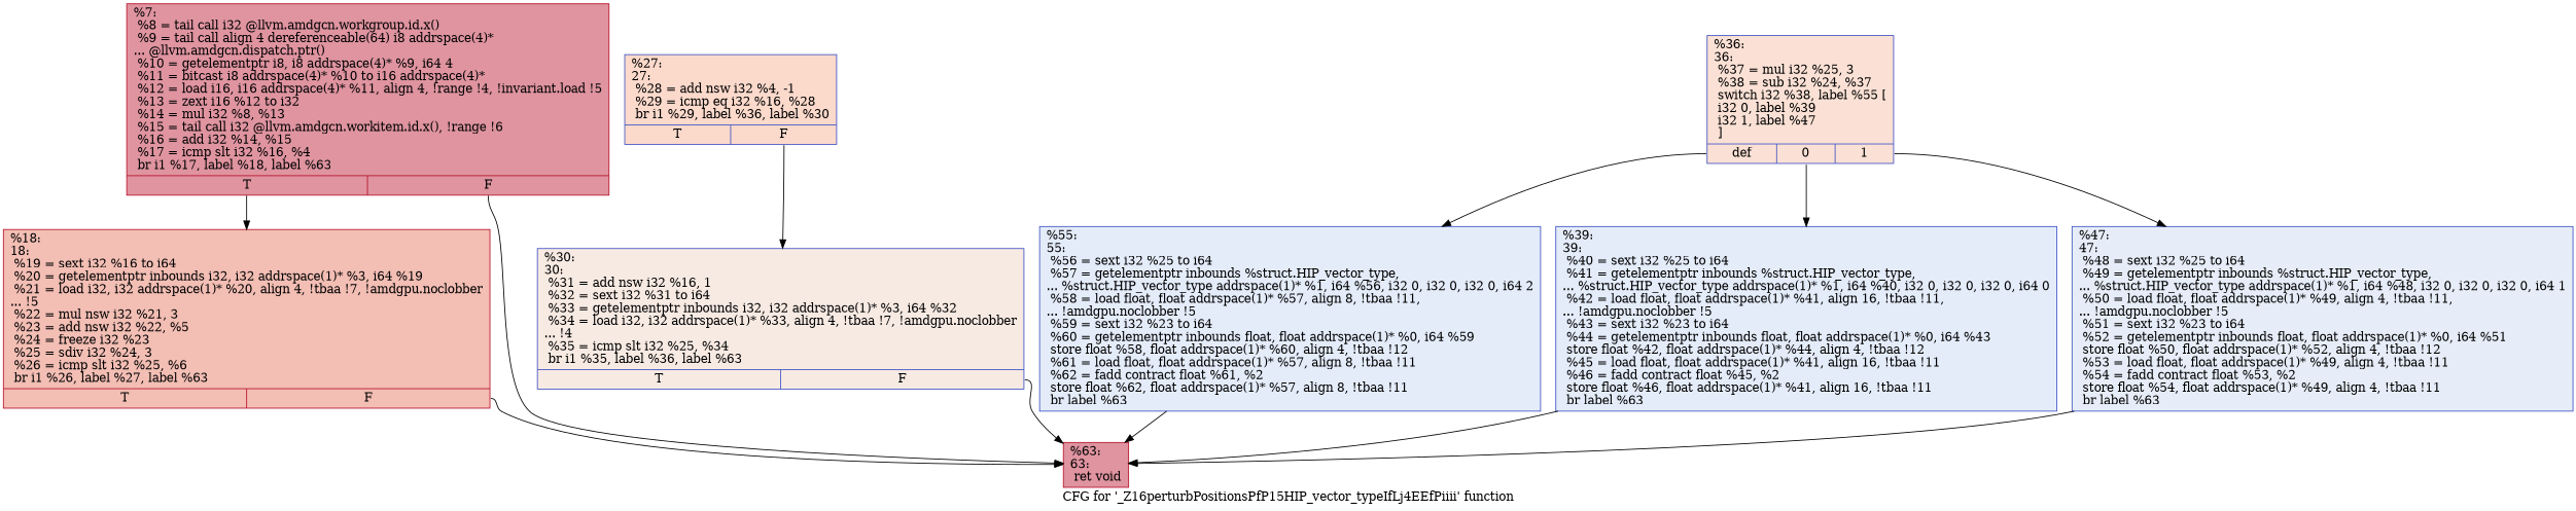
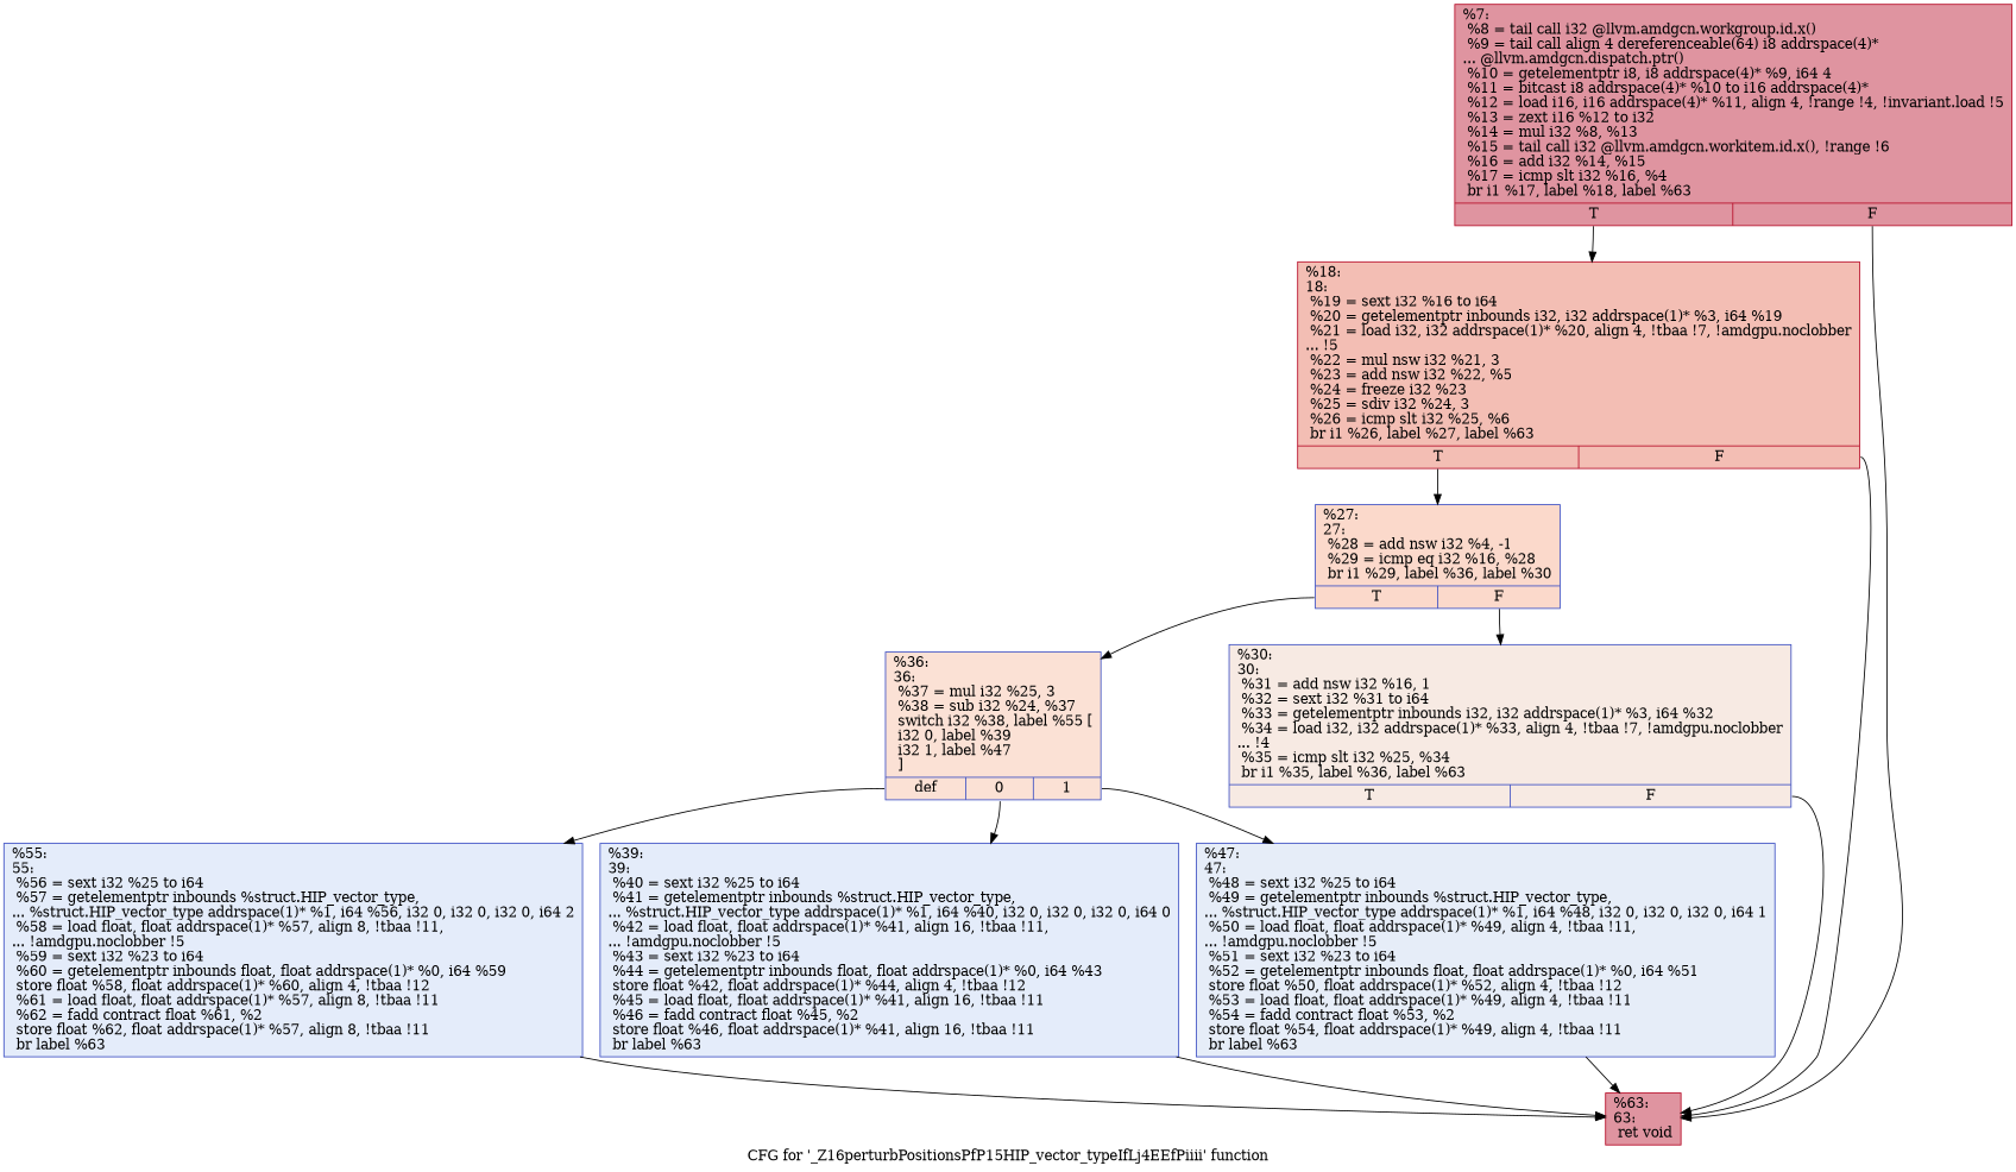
  digraph {
    label="CFG for '_Z16perturbPositionsPfP15HIP_vector_typeIfLj4EEfPiiii' function"
    node [color="#3d50c3ff" fillcolor="#b70d2870" shape=record style=filled]
    edge [tailport=s0]
    n1 [color="#b70d28ff" label="{%7:\l  %8 = tail call i32 @llvm.amdgcn.workgroup.id.x()\l  %9 = tail call align 4 dereferenceable(64) i8 addrspace(4)*\l... @llvm.amdgcn.dispatch.ptr()\l  %10 = getelementptr i8, i8 addrspace(4)* %9, i64 4\l  %11 = bitcast i8 addrspace(4)* %10 to i16 addrspace(4)*\l  %12 = load i16, i16 addrspace(4)* %11, align 4, !range !4, !invariant.load !5\l  %13 = zext i16 %12 to i32\l  %14 = mul i32 %8, %13\l  %15 = tail call i32 @llvm.amdgcn.workitem.id.x(), !range !6\l  %16 = add i32 %14, %15\l  %17 = icmp slt i32 %16, %4\l  br i1 %17, label %18, label %63\l|{<s0>T|<s1>F}}"]
    n2 [color="#b70d28ff" fillcolor="#e36c5570" label="{%18:\l18:                                               \l  %19 = sext i32 %16 to i64\l  %20 = getelementptr inbounds i32, i32 addrspace(1)* %3, i64 %19\l  %21 = load i32, i32 addrspace(1)* %20, align 4, !tbaa !7, !amdgpu.noclobber\l... !5\l  %22 = mul nsw i32 %21, 3\l  %23 = add nsw i32 %22, %5\l  %24 = freeze i32 %23\l  %25 = sdiv i32 %24, 3\l  %26 = icmp slt i32 %25, %6\l  br i1 %26, label %27, label %63\l|{<s0>T|<s1>F}}"]
    n3 [color="#b70d28ff" label="{%63:\l63:                                               \l  ret void\l}"]
    n4 [fillcolor="#f7a88970" label="{%27:\l27:                                               \l  %28 = add nsw i32 %4, -1\l  %29 = icmp eq i32 %16, %28\l  br i1 %29, label %36, label %30\l|{<s0>T|<s1>F}}"]
    n5 [fillcolor="#f7bca170" label="{%36:\l36:                                               \l  %37 = mul i32 %25, 3\l  %38 = sub i32 %24, %37\l  switch i32 %38, label %55 [\l    i32 0, label %39\l    i32 1, label %47\l  ]\l|{<s0>def|<s1>0|<s2>1}}"]
    n6 [fillcolor="#eed0c070" label="{%30:\l30:                                               \l  %31 = add nsw i32 %16, 1\l  %32 = sext i32 %31 to i64\l  %33 = getelementptr inbounds i32, i32 addrspace(1)* %3, i64 %32\l  %34 = load i32, i32 addrspace(1)* %33, align 4, !tbaa !7, !amdgpu.noclobber\l... !4\l  %35 = icmp slt i32 %25, %34\l  br i1 %35, label %36, label %63\l|{<s0>T|<s1>F}}"]
    n7 [fillcolor="#c1d4f470" label="{%55:\l55:                                               \l  %56 = sext i32 %25 to i64\l  %57 = getelementptr inbounds %struct.HIP_vector_type,\l... %struct.HIP_vector_type addrspace(1)* %1, i64 %56, i32 0, i32 0, i32 0, i64 2\l  %58 = load float, float addrspace(1)* %57, align 8, !tbaa !11,\l... !amdgpu.noclobber !5\l  %59 = sext i32 %23 to i64\l  %60 = getelementptr inbounds float, float addrspace(1)* %0, i64 %59\l  store float %58, float addrspace(1)* %60, align 4, !tbaa !12\l  %61 = load float, float addrspace(1)* %57, align 8, !tbaa !11\l  %62 = fadd contract float %61, %2\l  store float %62, float addrspace(1)* %57, align 8, !tbaa !11\l  br label %63\l}"]
    n8 [fillcolor="#c1d4f470" label="{%39:\l39:                                               \l  %40 = sext i32 %25 to i64\l  %41 = getelementptr inbounds %struct.HIP_vector_type,\l... %struct.HIP_vector_type addrspace(1)* %1, i64 %40, i32 0, i32 0, i32 0, i64 0\l  %42 = load float, float addrspace(1)* %41, align 16, !tbaa !11,\l... !amdgpu.noclobber !5\l  %43 = sext i32 %23 to i64\l  %44 = getelementptr inbounds float, float addrspace(1)* %0, i64 %43\l  store float %42, float addrspace(1)* %44, align 4, !tbaa !12\l  %45 = load float, float addrspace(1)* %41, align 16, !tbaa !11\l  %46 = fadd contract float %45, %2\l  store float %46, float addrspace(1)* %41, align 16, !tbaa !11\l  br label %63\l}"]
    n9 [fillcolor="#c7d7f070" label="{%47:\l47:                                               \l  %48 = sext i32 %25 to i64\l  %49 = getelementptr inbounds %struct.HIP_vector_type,\l... %struct.HIP_vector_type addrspace(1)* %1, i64 %48, i32 0, i32 0, i32 0, i64 1\l  %50 = load float, float addrspace(1)* %49, align 4, !tbaa !11,\l... !amdgpu.noclobber !5\l  %51 = sext i32 %23 to i64\l  %52 = getelementptr inbounds float, float addrspace(1)* %0, i64 %51\l  store float %50, float addrspace(1)* %52, align 4, !tbaa !12\l  %53 = load float, float addrspace(1)* %49, align 4, !tbaa !11\l  %54 = fadd contract float %53, %2\l  store float %54, float addrspace(1)* %49, align 4, !tbaa !11\l  br label %63\l}"]
    n1 -> n2
    n1 -> n3 [tailport=s1]
    n2 -> n3 [tailport=s1]
+   n2 -> n4
+   n4 -> n5
    n4 -> n6 [tailport=s1]
    n5 -> n7
    n5 -> n8 [tailport=s1]
    n5 -> n9 [tailport=s2]
    n6 -> n3 [tailport=s1]
    n7 -> n3
    n8 -> n3
    n9 -> n3
  }
